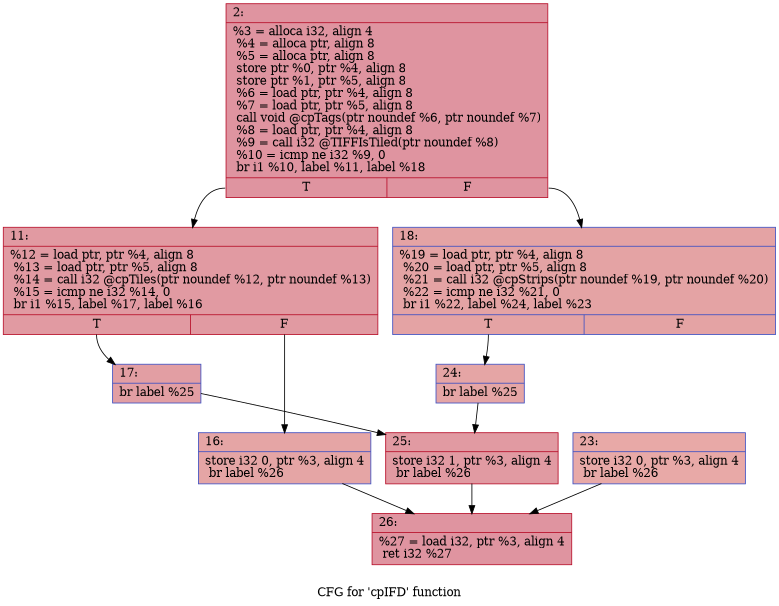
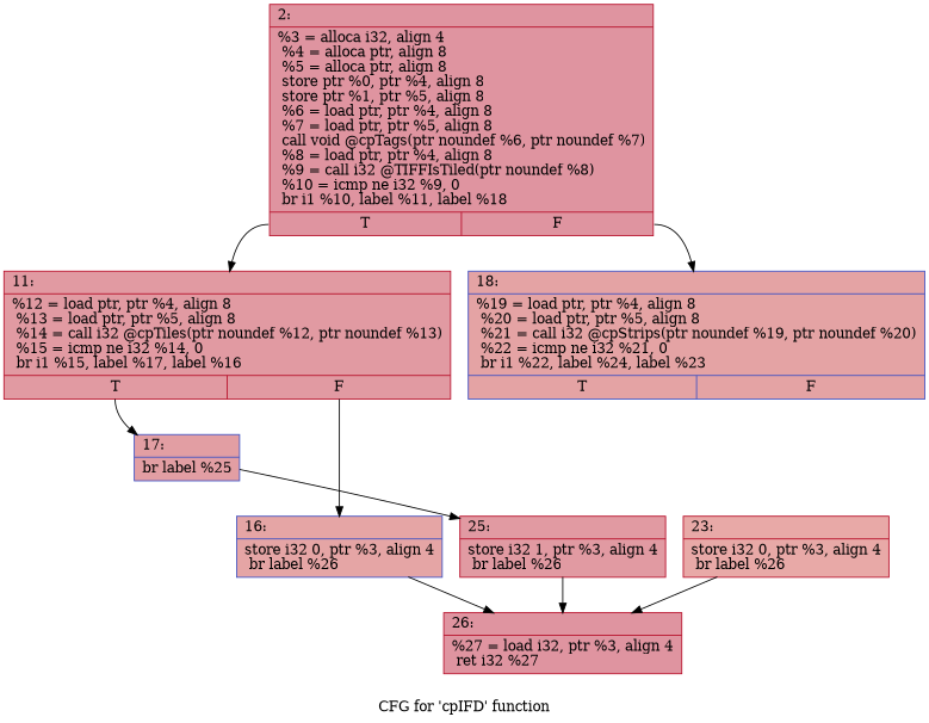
  digraph {
    fontname="DejaVu Serif"
    label="CFG for 'cpIFD' function"
    node [color="#3d50c3ff" fillcolor="#b70d2870" fontname="DejaVu Serif" shape=record style=filled]
    edge [fontname="DejaVu Serif"]
    n1 [color="#b70d28ff" label="{2:\l|  %3 = alloca i32, align 4\l  %4 = alloca ptr, align 8\l  %5 = alloca ptr, align 8\l  store ptr %0, ptr %4, align 8\l  store ptr %1, ptr %5, align 8\l  %6 = load ptr, ptr %4, align 8\l  %7 = load ptr, ptr %5, align 8\l  call void @cpTags(ptr noundef %6, ptr noundef %7)\l  %8 = load ptr, ptr %4, align 8\l  %9 = call i32 @TIFFIsTiled(ptr noundef %8)\l  %10 = icmp ne i32 %9, 0\l  br i1 %10, label %11, label %18\l|{<s0>T|<s1>F}}"]
    n2 [color="#b70d28ff" fillcolor="#bb1b2c70" label="{11:\l|  %12 = load ptr, ptr %4, align 8\l  %13 = load ptr, ptr %5, align 8\l  %14 = call i32 @cpTiles(ptr noundef %12, ptr noundef %13)\l  %15 = icmp ne i32 %14, 0\l  br i1 %15, label %17, label %16\l|{<s0>T|<s1>F}}"]
    n3 [fillcolor="#c32e3170" label="{18:\l|  %19 = load ptr, ptr %4, align 8\l  %20 = load ptr, ptr %5, align 8\l  %21 = call i32 @cpStrips(ptr noundef %19, ptr noundef %20)\l  %22 = icmp ne i32 %21, 0\l  br i1 %22, label %24, label %23\l|{<s0>T|<s1>F}}"]
    n4 [fillcolor="#be242e70" label="{17:\l|  br label %25\l}"]
    n5 [fillcolor="#c5333470" label="{16:\l|  store i32 0, ptr %3, align 4\l  br label %26\l}"]
-   n6 [fillcolor="#c5333470" label="{24:\l|  br label %25\l}"]
    n7 [color="#b70d28ff" fillcolor="#bb1b2c70" label="{25:\l|  store i32 1, ptr %3, align 4\l  br label %26\l}"]
    n8 [color="#b70d28ff" label="{26:\l|  %27 = load i32, ptr %3, align 4\l  ret i32 %27\l}"]
-   n9 [fillcolor="#ca3b3770" label="{23:\l|  store i32 0, ptr %3, align 4\l  br label %26\l}"]
+   n9 [color="#b70d28ff" fillcolor="#ca3b3770" label="{23:\l|  store i32 0, ptr %3, align 4\l  br label %26\l}"]
    n1 -> n2 [tailport=s0]
    n1 -> n3 [tailport=s1]
    n2 -> n4 [tailport=s0]
    n2 -> n5 [tailport=s1]
-   n3 -> n6 [tailport=s0]
    n4 -> n7
    n5 -> n8
-   n6 -> n7
    n7 -> n8
    n9 -> n8
  }
